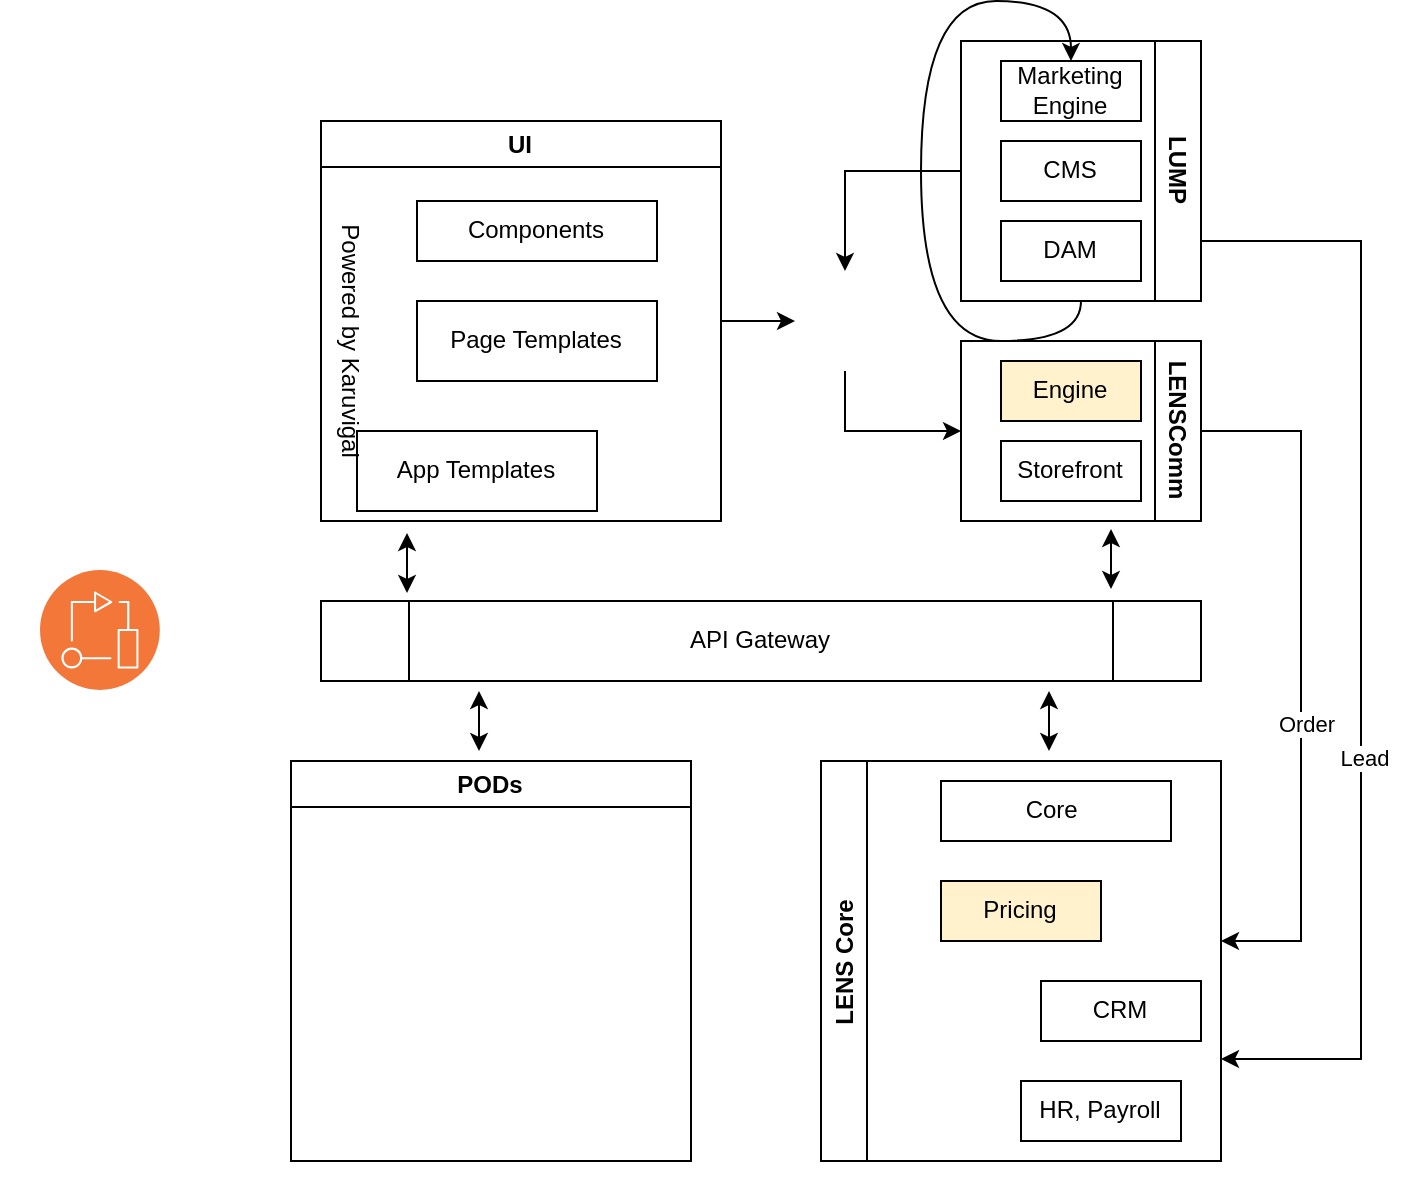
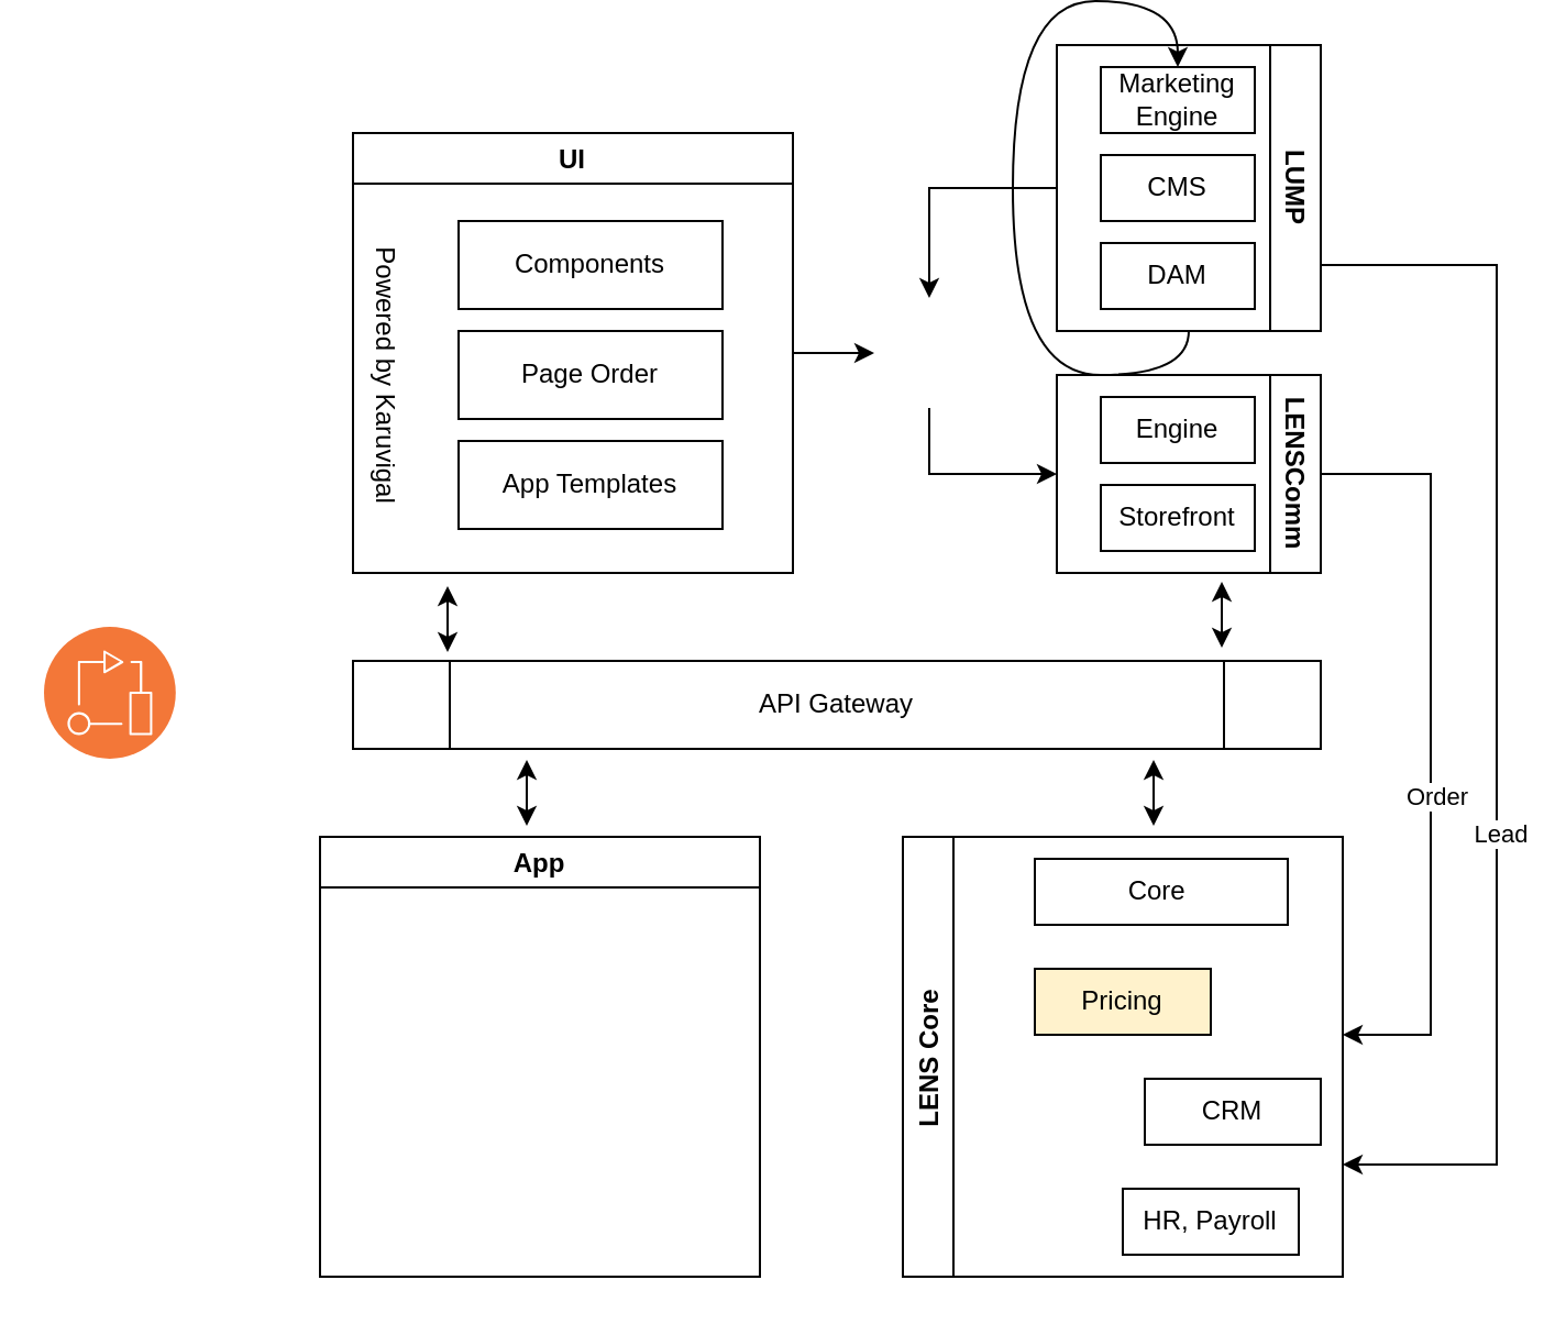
  <mxCell id="0" />
  <mxCell id="1" parent="0" />
  <mxCell id="2" style="edgeStyle=orthogonalEdgeStyle;rounded=0;orthogonalLoop=1;jettySize=auto;html=1;exitX=1;exitY=0.5;exitDx=0;exitDy=0;entryX=0;entryY=0.5;entryDx=0;entryDy=0;elbow=vertical;" parent="1" source="3" target="22" edge="1"><mxGeometry relative="1" as="geometry" /></mxCell>
  <mxCell id="3" value="UI" style="swimlane;" parent="1" vertex="1"><mxGeometry x="160" y="60" width="200" height="200" as="geometry" /></mxCell>
- <mxCell id="4" value="Components" style="rounded=0;whiteSpace=wrap;html=1;" parent="3" vertex="1"><mxGeometry x="48" y="40" width="120" height="30" as="geometry" /></mxCell>
- <mxCell id="5" value="Page Templates" style="rounded=0;whiteSpace=wrap;html=1;" parent="3" vertex="1"><mxGeometry x="48" y="90" width="120" height="40" as="geometry" /></mxCell>
- <mxCell id="6" value="App Templates" style="rounded=0;whiteSpace=wrap;html=1;" parent="3" vertex="1"><mxGeometry x="18" y="155" width="120" height="40" as="geometry" /></mxCell>
+ <mxCell id="4" value="Components" style="rounded=0;whiteSpace=wrap;html=1;" parent="3" vertex="1"><mxGeometry x="48" y="40" width="120" height="40" as="geometry" /></mxCell>
+ <mxCell id="5" value="Page Order" style="rounded=0;whiteSpace=wrap;html=1;" parent="3" vertex="1"><mxGeometry x="48" y="90" width="120" height="40" as="geometry" /></mxCell>
+ <mxCell id="6" value="App Templates" style="rounded=0;whiteSpace=wrap;html=1;" parent="3" vertex="1"><mxGeometry x="48" y="140" width="120" height="40" as="geometry" /></mxCell>
  <mxCell id="7" value="Powered by Karuvigal" style="text;html=1;align=center;verticalAlign=middle;resizable=0;points=[];autosize=1;strokeColor=none;fillColor=none;rotation=90;" parent="3" vertex="1"><mxGeometry x="-50" y="100" width="130" height="20" as="geometry" /></mxCell>
  <mxCell id="8" style="edgeStyle=orthogonalEdgeStyle;curved=1;rounded=0;orthogonalLoop=1;jettySize=auto;html=1;exitX=0.5;exitY=0;exitDx=0;exitDy=0;" parent="1" source="12" target="14" edge="1"><mxGeometry relative="1" as="geometry" /></mxCell>
  <mxCell id="9" style="edgeStyle=orthogonalEdgeStyle;rounded=0;orthogonalLoop=1;jettySize=auto;html=1;exitX=1;exitY=0.5;exitDx=0;exitDy=0;entryX=0.5;entryY=0;entryDx=0;entryDy=0;elbow=vertical;" parent="1" source="12" target="22" edge="1"><mxGeometry relative="1" as="geometry" /></mxCell>
  <mxCell id="10" style="edgeStyle=orthogonalEdgeStyle;rounded=0;orthogonalLoop=1;jettySize=auto;html=1;exitX=0;exitY=0.5;exitDx=0;exitDy=0;entryX=1;entryY=0.75;entryDx=0;entryDy=0;elbow=vertical;" parent="1" edge="1"><mxGeometry relative="1" as="geometry"><mxPoint x="600" y="84" as="sourcePoint" /><mxPoint x="610" y="529" as="targetPoint" /><Array as="points"><mxPoint x="600" y="120" /><mxPoint x="680" y="120" /><mxPoint x="680" y="529" /></Array></mxGeometry></mxCell>
  <mxCell id="11" value="Lead" style="edgeLabel;html=1;align=center;verticalAlign=middle;resizable=0;points=[];" parent="10" vertex="1" connectable="0"><mxGeometry x="0.257" y="1" relative="1" as="geometry"><mxPoint as="offset" /></mxGeometry></mxCell>
  <mxCell id="12" value="LUMP" style="swimlane;horizontal=0;rotation=-180;" parent="1" vertex="1"><mxGeometry x="480" y="20" width="120" height="130" as="geometry" /></mxCell>
  <mxCell id="13" value="CMS" style="rounded=0;whiteSpace=wrap;html=1;" parent="12" vertex="1"><mxGeometry x="20" y="50" width="70" height="30" as="geometry" /></mxCell>
  <mxCell id="14" value="Marketing Engine" style="whiteSpace=wrap;html=1;" parent="12" vertex="1"><mxGeometry x="20" y="10" width="70" height="30" as="geometry" /></mxCell>
  <mxCell id="15" value="DAM" style="rounded=0;whiteSpace=wrap;html=1;" parent="12" vertex="1"><mxGeometry x="20" y="90" width="70" height="30" as="geometry" /></mxCell>
  <mxCell id="16" style="edgeStyle=orthogonalEdgeStyle;rounded=0;orthogonalLoop=1;jettySize=auto;html=1;exitX=0;exitY=0.5;exitDx=0;exitDy=0;elbow=vertical;" parent="1" source="18" edge="1"><mxGeometry relative="1" as="geometry"><mxPoint x="610" y="470" as="targetPoint" /><Array as="points"><mxPoint x="650" y="215" /><mxPoint x="650" y="470" /></Array></mxGeometry></mxCell>
  <mxCell id="17" value="Order" style="edgeLabel;html=1;align=center;verticalAlign=middle;resizable=0;points=[];" parent="16" vertex="1" connectable="0"><mxGeometry x="0.136" y="2" relative="1" as="geometry"><mxPoint as="offset" /></mxGeometry></mxCell>
  <mxCell id="18" value="LENSComm" style="swimlane;horizontal=0;rotation=-180;" parent="1" vertex="1"><mxGeometry x="480" y="170" width="120" height="90" as="geometry" /></mxCell>
- <mxCell id="19" value="Engine" style="rounded=0;whiteSpace=wrap;html=1;fillColor=#fff2cc;" parent="18" vertex="1"><mxGeometry x="20" y="10" width="70" height="30" as="geometry" /></mxCell>
+ <mxCell id="19" value="Engine" style="rounded=0;whiteSpace=wrap;html=1;" parent="18" vertex="1"><mxGeometry x="20" y="10" width="70" height="30" as="geometry" /></mxCell>
  <mxCell id="20" value="Storefront" style="whiteSpace=wrap;html=1;" parent="18" vertex="1"><mxGeometry x="20" y="50" width="70" height="30" as="geometry" /></mxCell>
  <mxCell id="21" style="edgeStyle=orthogonalEdgeStyle;rounded=0;orthogonalLoop=1;jettySize=auto;html=1;exitX=0.5;exitY=1;exitDx=0;exitDy=0;entryX=1;entryY=0.5;entryDx=0;entryDy=0;elbow=vertical;" parent="1" source="22" target="18" edge="1"><mxGeometry relative="1" as="geometry" /></mxCell>
  <mxCell id="22" value="" style="shape=image;html=1;verticalAlign=top;verticalLabelPosition=bottom;labelBackgroundColor=#ffffff;imageAspect=0;aspect=fixed;image=https://cdn0.iconfinder.com/data/icons/social-media-2104/24/social_media_social_media_logo_git-128.png" parent="1" vertex="1"><mxGeometry x="397" y="135" width="50" height="50" as="geometry" /></mxCell>
  <mxCell id="23" value="LENS Core" style="swimlane;horizontal=0;" parent="1" vertex="1"><mxGeometry x="410" y="380" width="200" height="200" as="geometry" /></mxCell>
  <mxCell id="24" value="Core&amp;nbsp;" style="rounded=0;whiteSpace=wrap;html=1;" parent="23" vertex="1"><mxGeometry x="60" y="10" width="115" height="30" as="geometry" /></mxCell>
  <mxCell id="25" value="Pricing" style="rounded=0;whiteSpace=wrap;html=1;fillColor=#fff2cc;" parent="23" vertex="1"><mxGeometry x="60" y="60" width="80" height="30" as="geometry" /></mxCell>
  <mxCell id="26" value="CRM" style="rounded=0;whiteSpace=wrap;html=1;" parent="23" vertex="1"><mxGeometry x="110" y="110" width="80" height="30" as="geometry" /></mxCell>
  <mxCell id="27" value="HR, Payroll" style="rounded=0;whiteSpace=wrap;html=1;" parent="23" vertex="1"><mxGeometry x="100" y="160" width="80" height="30" as="geometry" /></mxCell>
  <mxCell id="28" value="API Gateway" style="shape=process;whiteSpace=wrap;html=1;backgroundOutline=1;" parent="1" vertex="1"><mxGeometry x="160" y="300" width="440" height="40" as="geometry" /></mxCell>
  <mxCell id="29" value="" style="html=1;labelBackgroundColor=#ffffff;startArrow=classic;startFill=1;startSize=6;endArrow=classic;endFill=1;endSize=6;jettySize=auto;orthogonalLoop=1;strokeWidth=1;fontSize=14;rounded=0;elbow=vertical;" parent="1" edge="1"><mxGeometry width="60" height="60" relative="1" as="geometry"><mxPoint x="203" y="296" as="sourcePoint" /><mxPoint x="203" y="266" as="targetPoint" /></mxGeometry></mxCell>
- <mxCell id="30" value="PODs" style="swimlane;" parent="1" vertex="1"><mxGeometry x="145" y="380" width="200" height="200" as="geometry" /></mxCell>
+ <mxCell id="30" value="App" style="swimlane;" parent="1" vertex="1"><mxGeometry x="145" y="380" width="200" height="200" as="geometry" /></mxCell>
  <mxCell id="31" value="" style="html=1;labelBackgroundColor=#ffffff;startArrow=classic;startFill=1;startSize=6;endArrow=classic;endFill=1;endSize=6;jettySize=auto;orthogonalLoop=1;strokeWidth=1;fontSize=14;rounded=0;elbow=vertical;" parent="1" edge="1"><mxGeometry width="60" height="60" relative="1" as="geometry"><mxPoint x="555" y="294" as="sourcePoint" /><mxPoint x="555" y="264" as="targetPoint" /></mxGeometry></mxCell>
  <mxCell id="32" value="" style="aspect=fixed;perimeter=ellipsePerimeter;html=1;align=center;shadow=0;dashed=0;fontColor=#4277BB;labelBackgroundColor=#ffffff;fontSize=12;spacingTop=3;image;image=img/lib/ibm/devops/devops.svg;" parent="1" vertex="1"><mxGeometry x="20" y="285" width="60" height="60" as="geometry" /></mxCell>
  <mxCell id="33" value="" style="html=1;labelBackgroundColor=#ffffff;startArrow=classic;startFill=1;startSize=6;endArrow=classic;endFill=1;endSize=6;jettySize=auto;orthogonalLoop=1;strokeWidth=1;fontSize=14;rounded=0;elbow=vertical;" parent="1" edge="1"><mxGeometry width="60" height="60" relative="1" as="geometry"><mxPoint x="239" y="375" as="sourcePoint" /><mxPoint x="239" y="345" as="targetPoint" /></mxGeometry></mxCell>
  <mxCell id="34" value="" style="html=1;labelBackgroundColor=#ffffff;startArrow=classic;startFill=1;startSize=6;endArrow=classic;endFill=1;endSize=6;jettySize=auto;orthogonalLoop=1;strokeWidth=1;fontSize=14;rounded=0;elbow=vertical;" parent="1" edge="1"><mxGeometry width="60" height="60" relative="1" as="geometry"><mxPoint x="524" y="375" as="sourcePoint" /><mxPoint x="524" y="345" as="targetPoint" /></mxGeometry></mxCell>
